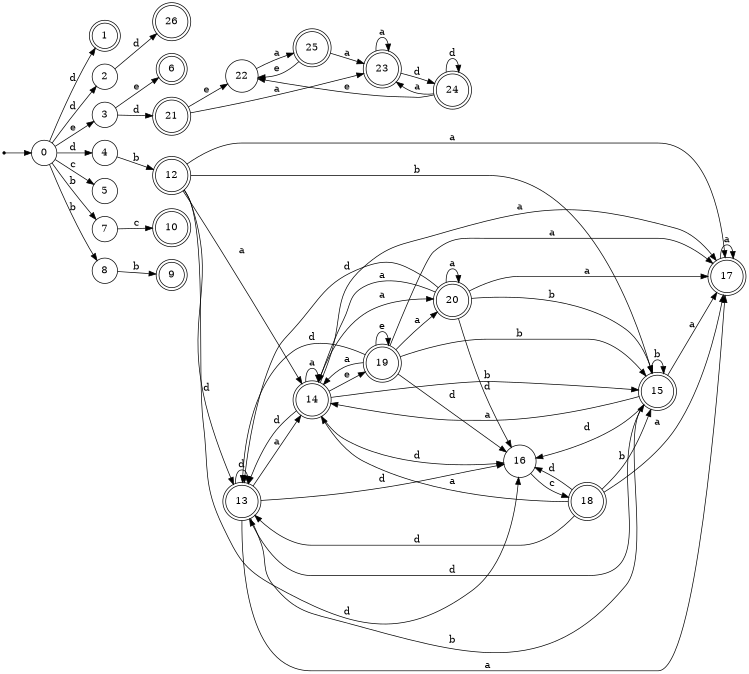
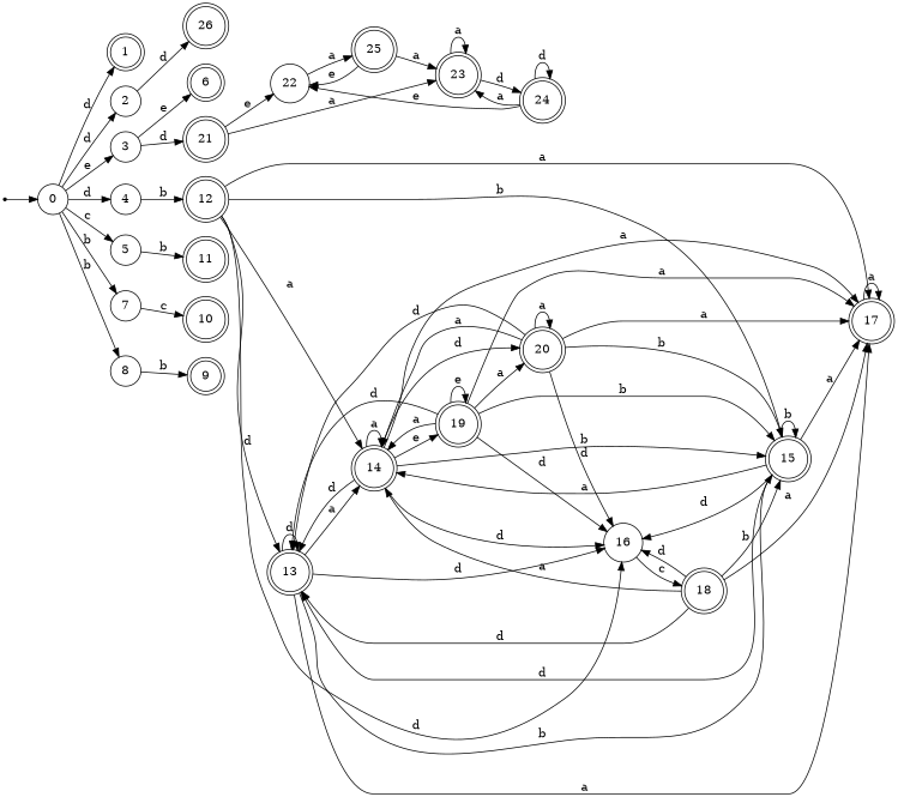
  digraph {
    rankdir=LR
    node [shape=doublecircle]
    dummy0 [shape=point]
    0 [shape=circle]
    1
    2 [shape=circle]
    3 [shape=circle]
    4 [shape=circle]
    5 [shape=circle]
    7 [shape=circle]
    8 [shape=circle]
    26
    6
    21
    12
+   11
    10
    9
    22 [shape=circle]
    23
    13
    14
    15
    16 [shape=circle]
    17
    19
    20
    18
    25
    24
    dummy0 -> 0
    0 -> 1 [label=d]
    0 -> 2 [label=d]
    0 -> 3 [label=e]
    0 -> 4 [label=d]
    0 -> 5 [label=c]
    0 -> 7 [label=b]
    0 -> 8 [label=b]
    2 -> 26 [label=d]
    3 -> 6 [label=e]
    3 -> 21 [label=d]
    4 -> 12 [label=b]
+   5 -> 11 [label=b]
    7 -> 10 [label=c]
    8 -> 9 [label=b]
    21 -> 22 [label=e]
    21 -> 23 [label=a]
    12 -> 13 [label=d]
    12 -> 14 [label=a]
    12 -> 15 [label=b]
    12 -> 16 [label=d]
    12 -> 17 [label=a]
    22 -> 25 [label=a]
    23 -> 23 [label=a]
    23 -> 24 [label=d]
    13 -> 13 [label=d]
    13 -> 14 [label=a]
    13 -> 15 [label=b]
    13 -> 16 [label=d]
    13 -> 17 [label=a]
    14 -> 13 [label=d]
    14 -> 14 [label=a]
    14 -> 15 [label=b]
    14 -> 16 [label=d]
    14 -> 17 [label=a]
    14 -> 19 [label=e]
-   14 -> 20 [label=a]
+   14 -> 20 [label=d]
    15 -> 13 [label=d]
    15 -> 14 [label=a]
    15 -> 15 [label=b]
    15 -> 16 [label=d]
    15 -> 17 [label=a]
    16 -> 18 [label=c]
    17 -> 17 [label=a]
    19 -> 13 [label=d]
    19 -> 14 [label=a]
    19 -> 15 [label=b]
    19 -> 16 [label=d]
    19 -> 17 [label=a]
    19 -> 19 [label=e]
    19 -> 20 [label=a]
    20 -> 13 [label=d]
    20 -> 14 [label=a]
    20 -> 15 [label=b]
    20 -> 16 [label=d]
    20 -> 17 [label=a]
    20 -> 20 [label=a]
    18 -> 13 [label=d]
    18 -> 14 [label=a]
    18 -> 15 [label=b]
    18 -> 16 [label=d]
    18 -> 17 [label=a]
    25 -> 22 [label=e]
    25 -> 23 [label=a]
    24 -> 22 [label=e]
    24 -> 23 [label=a]
    24 -> 24 [label=d]
  }
